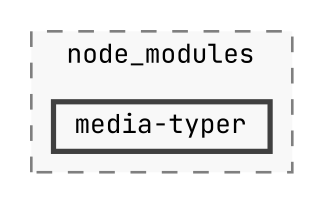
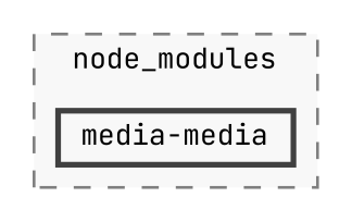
  digraph {
    compound=true
    fontname="JetBrains Mono"
-   n1 [color=grey25 fillcolor="#f8f8f8" fontname="JetBrains Mono" fontsize=10 height=0.2 label="media-typer" shape=box style="filled,bold" width=0.4]
+   n1 [color=grey25 fillcolor="#f8f8f8" fontname="JetBrains Mono" fontsize=10 height=0.2 label="media-media" shape=box style="filled,bold" width=0.4]
    subgraph cluster_1 {
      bgcolor="#f8f8f8"
      fontsize=10
      label=node_modules
      pencolor=grey50
      style="filled,dashed"
      n1
    }
  }
